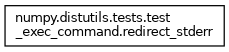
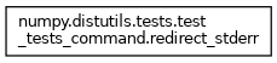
  digraph {
    rankdir=LR
-   n1 [color=black fillcolor=white fontname=Helvetica fontsize=10 height=0.2 label="numpy.distutils.tests.test\l_exec_command.redirect_stderr" shape=record style=filled width=0.4]
+   n1 [color=black fillcolor=white fontname=Helvetica fontsize=10 height=0.2 label="numpy.distutils.tests.test\l_tests_command.redirect_stderr" shape=record style=filled width=0.4]
  }
